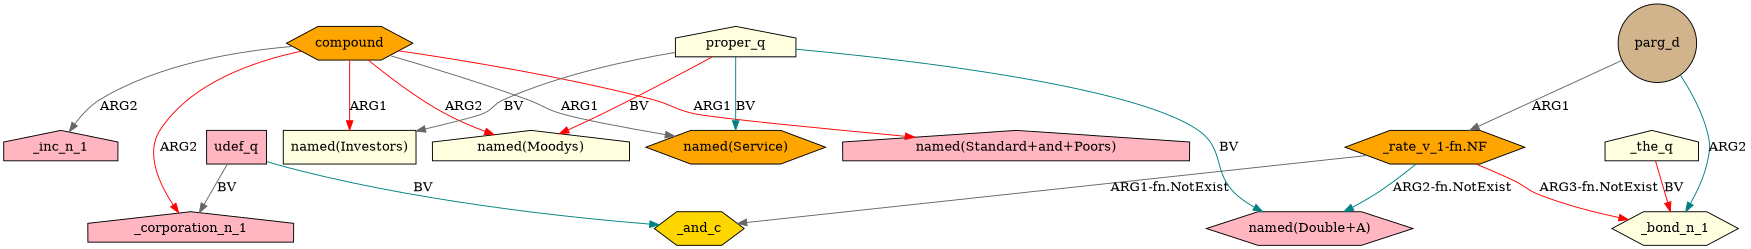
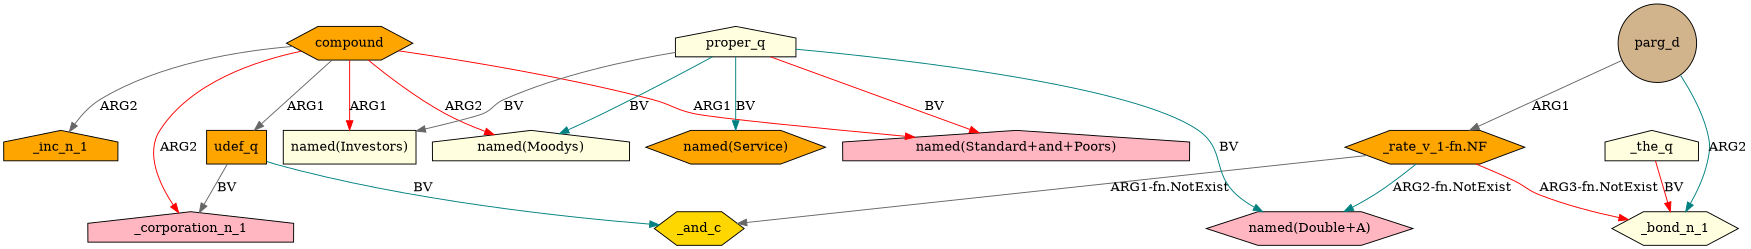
  digraph {
    node [fillcolor=lightyellow shape=hexagon style=filled]
    edge [color=red]
    compound [fillcolor=orange]
    "named(Moodys)" [shape=house]
-   _inc_n_1 [fillcolor=lightpink shape=house]
+   _inc_n_1 [fillcolor=orange shape=house]
    _corporation_n_1 [fillcolor=lightpink shape=house]
    "named(Investors)" [shape=box]
    "named(Standard+and+Poors)" [fillcolor=lightpink shape=house]
    "named(Service)" [fillcolor=orange]
-   udef_q [fillcolor=lightpink shape=box]
+   udef_q [fillcolor=orange shape=box]
    _and_c [fillcolor=gold]
    "_rate_v_1-fn.NF" [fillcolor=orange]
    _bond_n_1
    "named(Double+A)" [fillcolor=lightpink]
    parg_d [fillcolor=tan shape=circle]
    proper_q [shape=house]
    _the_q [shape=house]
    compound -> "named(Moodys)" [label=ARG2]
    compound -> _inc_n_1 [color=gray40 label=ARG2]
    compound -> _corporation_n_1 [label=ARG2]
    compound -> "named(Investors)" [label=ARG1]
    compound -> "named(Standard+and+Poors)" [label=ARG1]
-   compound -> "named(Service)" [color=gray40 label=ARG1]
+   compound -> udef_q [color=gray40 label=ARG1]
    udef_q -> _corporation_n_1 [color=gray40 label=BV]
    udef_q -> _and_c [color=teal label=BV]
    "_rate_v_1-fn.NF" -> _and_c [color=gray40 label="ARG1-fn.NotExist"]
    "_rate_v_1-fn.NF" -> _bond_n_1 [label="ARG3-fn.NotExist"]
    "_rate_v_1-fn.NF" -> "named(Double+A)" [color=teal label="ARG2-fn.NotExist"]
    parg_d -> "_rate_v_1-fn.NF" [color=gray40 label=ARG1]
    parg_d -> _bond_n_1 [color=teal label=ARG2]
-   proper_q -> "named(Moodys)" [label=BV]
+   proper_q -> "named(Moodys)" [color=teal label=BV]
    proper_q -> "named(Investors)" [color=gray40 label=BV]
+   proper_q -> "named(Standard+and+Poors)" [label=BV]
    proper_q -> "named(Service)" [color=teal label=BV]
    proper_q -> "named(Double+A)" [color=teal label=BV]
    _the_q -> _bond_n_1 [label=BV]
  }
